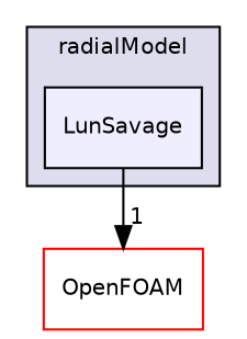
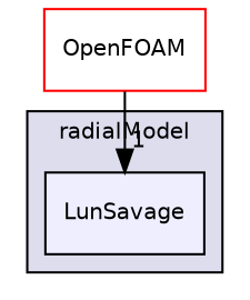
  digraph {
    compound=true
    node [fontname=Helvetica fontsize=10 shape=box]
    n1 [fillcolor="#eeeeff" label=LunSavage pencolor=black style=filled]
    n2 [color=red label=OpenFOAM]
    subgraph cluster_1 {
      bgcolor="#ddddee"
      fontname=Helvetica
      fontsize=10
      label=radialModel
      pencolor=black
      n1
    }
-   n1 -> n2 [headlabel=1 labeldistance=1.5 labelfontname=Helvetica labelfontsize=10]
+   n2 -> n1 [headlabel=1 labeldistance=1.5 labelfontname=Helvetica labelfontsize=10]
  }
